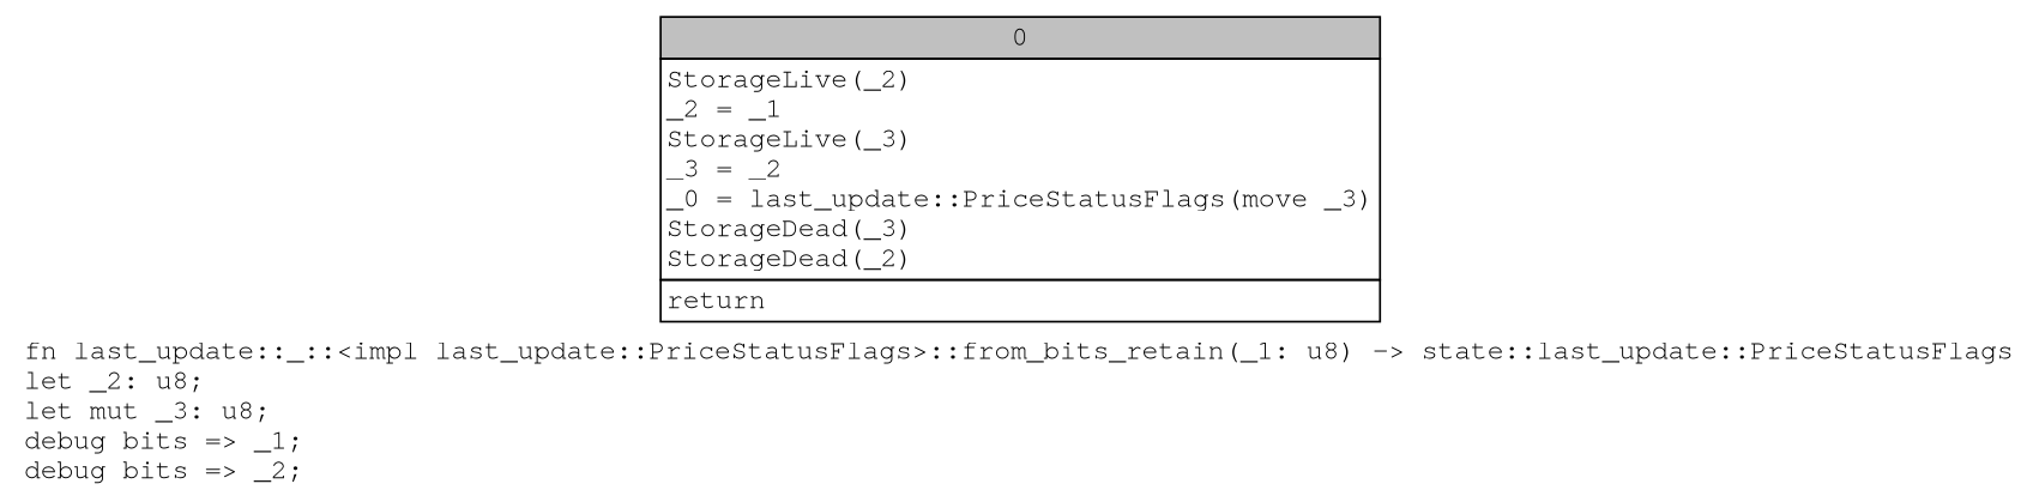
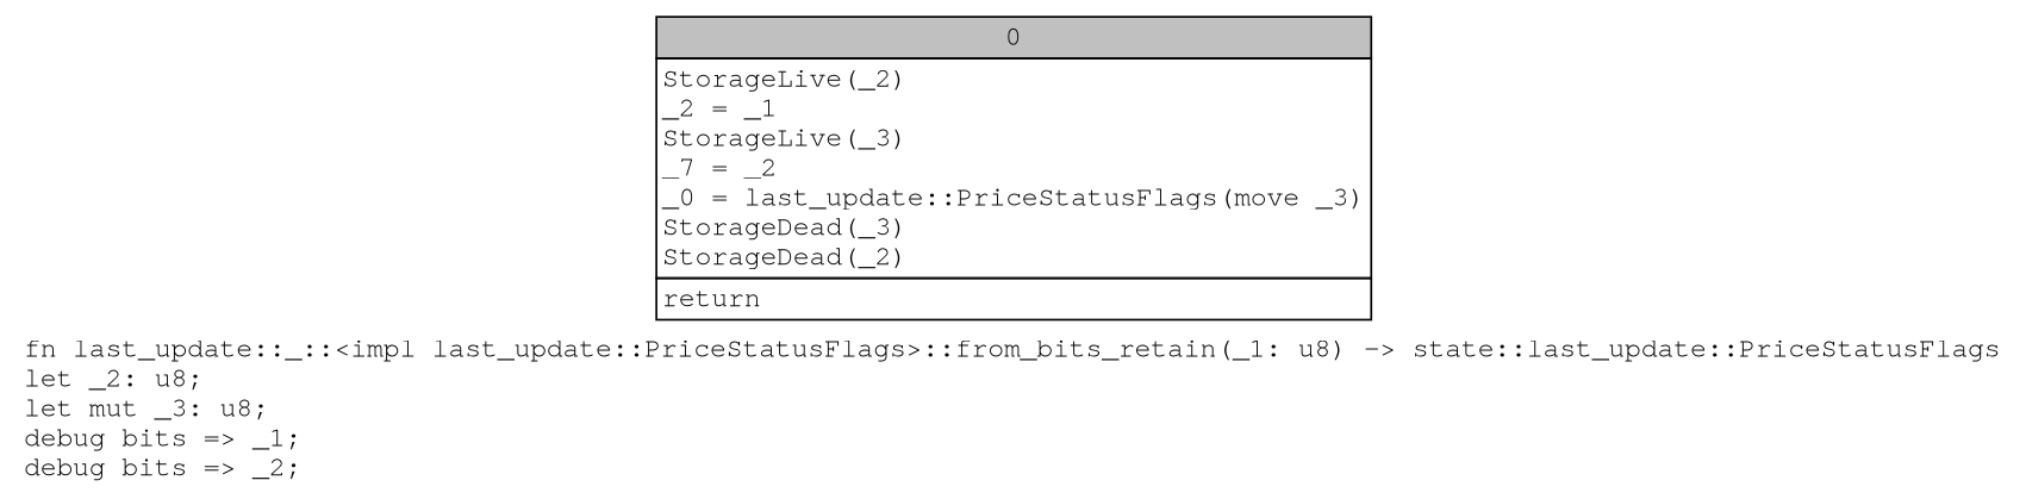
  digraph {
    fontname="Courier, monospace"
    label=<fn last_update::_::&lt;impl last_update::PriceStatusFlags&gt;::from_bits_retain(_1: u8) -&gt; state::last_update::PriceStatusFlags<br align="left"/>let _2: u8;<br align="left"/>let mut _3: u8;<br align="left"/>debug bits =&gt; _1;<br align="left"/>debug bits =&gt; _2;<br align="left"/>>
-   n1 [fontname="Courier, monospace" label=<<table border="0" cellborder="1" cellspacing="0"><tr><td bgcolor="gray" align="center" colspan="1">0</td></tr><tr><td align="left" balign="left">StorageLive(_2)<br/>_2 = _1<br/>StorageLive(_3)<br/>_3 = _2<br/>_0 = last_update::PriceStatusFlags(move _3)<br/>StorageDead(_3)<br/>StorageDead(_2)<br/></td></tr><tr><td align="left">return</td></tr></table>> shape=none]
+   n1 [fontname="Courier, monospace" label=<<table border="0" cellborder="1" cellspacing="0"><tr><td bgcolor="gray" align="center" colspan="1">0</td></tr><tr><td align="left" balign="left">StorageLive(_2)<br/>_2 = _1<br/>StorageLive(_3)<br/>_7 = _2<br/>_0 = last_update::PriceStatusFlags(move _3)<br/>StorageDead(_3)<br/>StorageDead(_2)<br/></td></tr><tr><td align="left">return</td></tr></table>> shape=none]
  }
